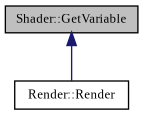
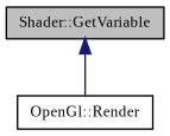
  digraph {
    rankdir=TB
    fontname="Liberation Serif"
    node [color=black fontname="Liberation Serif" fontsize=10 shape=record]
    n1 [fillcolor=grey75 fontcolor=black height=0.2 label="Shader::GetVariable" style=filled width=0.4]
-   n2 [height=0.2 label="Render::Render" width=0.4]
+   n2 [height=0.2 label="OpenGl::Render" width=0.4]
    n1 -> n2 [color=midnightblue dir=back fontname="Liberation Serif" fontsize=10 labelfontname=FreeSans labelfontsize=10 style=solid]
  }
